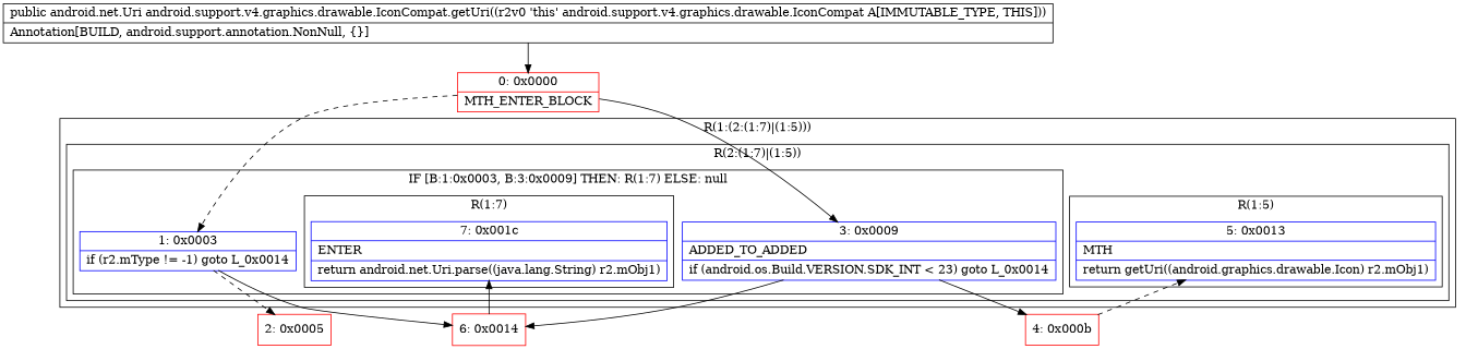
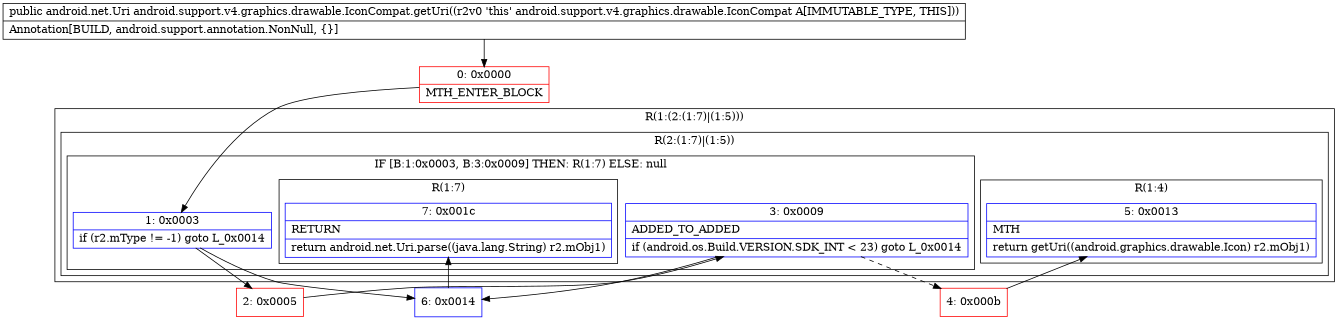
  digraph {
    node [color=blue shape=record]
-   n1 [label="{7\:\ 0x001c|ENTER\l|return android.net.Uri.parse((java.lang.String) r2.mObj1)\l}"]
+   n1 [label="{7\:\ 0x001c|RETURN\l|return android.net.Uri.parse((java.lang.String) r2.mObj1)\l}"]
    n2 [label="{1\:\ 0x0003|if (r2.mType != \-1) goto L_0x0014\l}"]
    n3 [label="{3\:\ 0x0009|ADDED_TO_ADDED\l|if (android.os.Build.VERSION.SDK_INT \< 23) goto L_0x0014\l}"]
    n4 [label="{5\:\ 0x0013|MTH\l|return getUri((android.graphics.drawable.Icon) r2.mObj1)\l}"]
    n5 [color=red label="{2\:\ 0x0005}"]
-   n6 [color=red label="{6\:\ 0x0014}"]
+   n6 [label="{6\:\ 0x0014}"]
    n7 [color=red label="{4\:\ 0x000b}"]
    n8 [color=red label="{0\:\ 0x0000|MTH_ENTER_BLOCK\l}"]
    n9 [label="{public android.net.Uri android.support.v4.graphics.drawable.IconCompat.getUri((r2v0 'this' android.support.v4.graphics.drawable.IconCompat A[IMMUTABLE_TYPE, THIS]))  | Annotation[BUILD, android.support.annotation.NonNull, \{\}]\l}" color=""]
    subgraph cluster_1 {
      label="R(1:(2:(1:7)|(1:5)))"
      subgraph cluster_2 {
        label="R(2:(1:7)|(1:5))"
        subgraph cluster_3 {
          label="IF [B:1:0x0003, B:3:0x0009] THEN: R(1:7) ELSE: null"
          n2
          n3
          subgraph cluster_4 {
            label="R(1:7)"
            n1
          }
        }
        subgraph cluster_5 {
-         label="R(1:5)"
+         label="R(1:4)"
          n4
        }
      }
    }
-   n2 -> n5 [style=dashed]
+   n2 -> n5 [style=solid]
    n2 -> n6
    n3 -> n6
-   n3 -> n7 [style=solid]
-   n8 -> n3
+   n3 -> n7 [style=dashed]
+   n5 -> n3
    n6 -> n1
-   n7 -> n4 [style=dashed]
-   n8 -> n2 [style=dashed]
+   n7 -> n4
+   n8 -> n2
    n9 -> n8
  }
